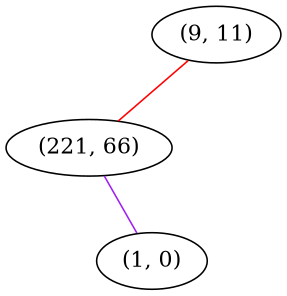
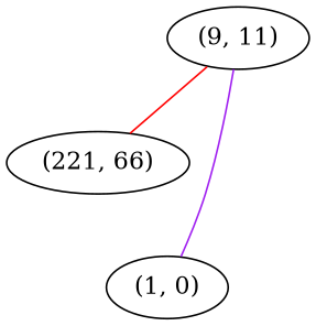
  graph {
    "(9, 11)"
    "(221, 66)"
    n3 [label="(1, 0)"]
    "(9, 11)" -- "(221, 66)" [color=red weight=1]
-   "(221, 66)" -- n3 [color=purple weight=4]
+   "(9, 11)" -- n3 [color=purple weight=4]
  }
